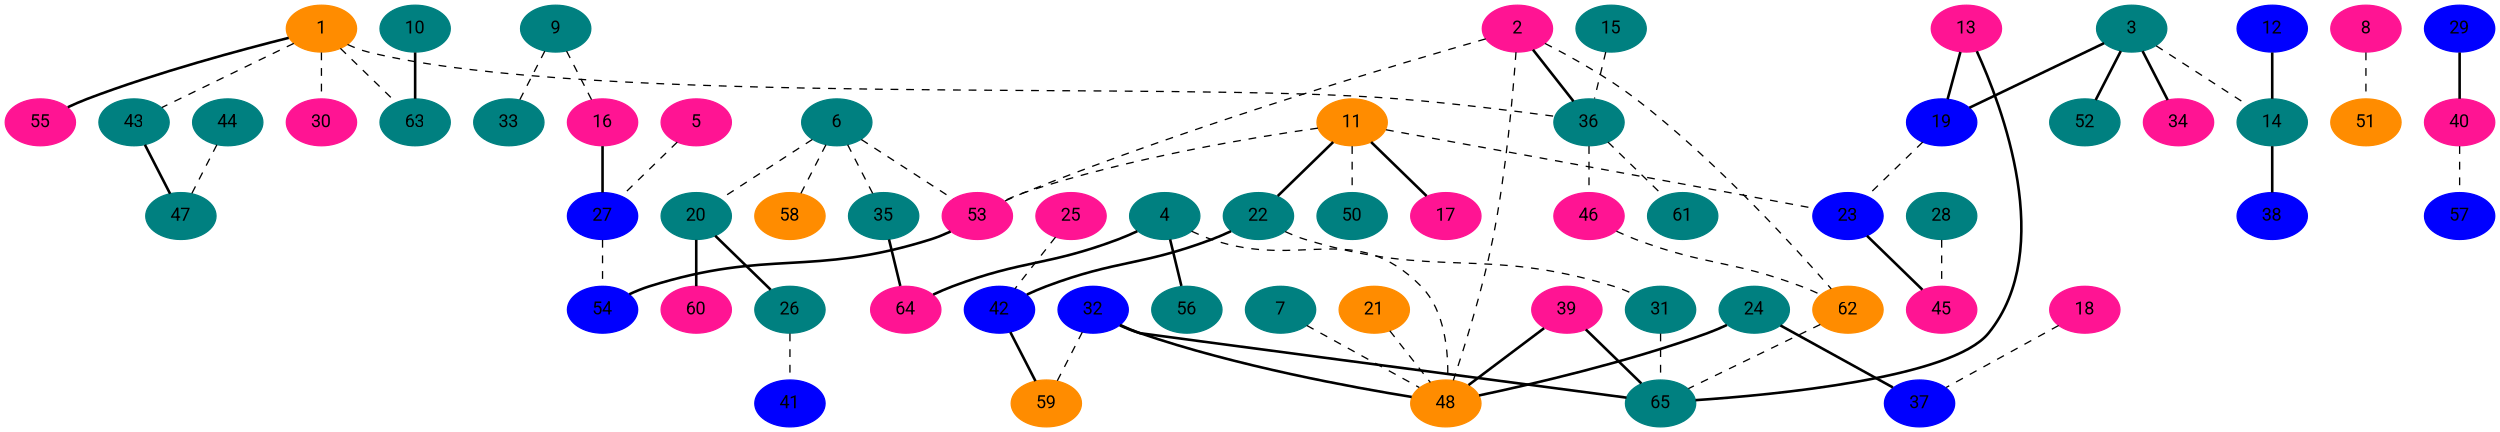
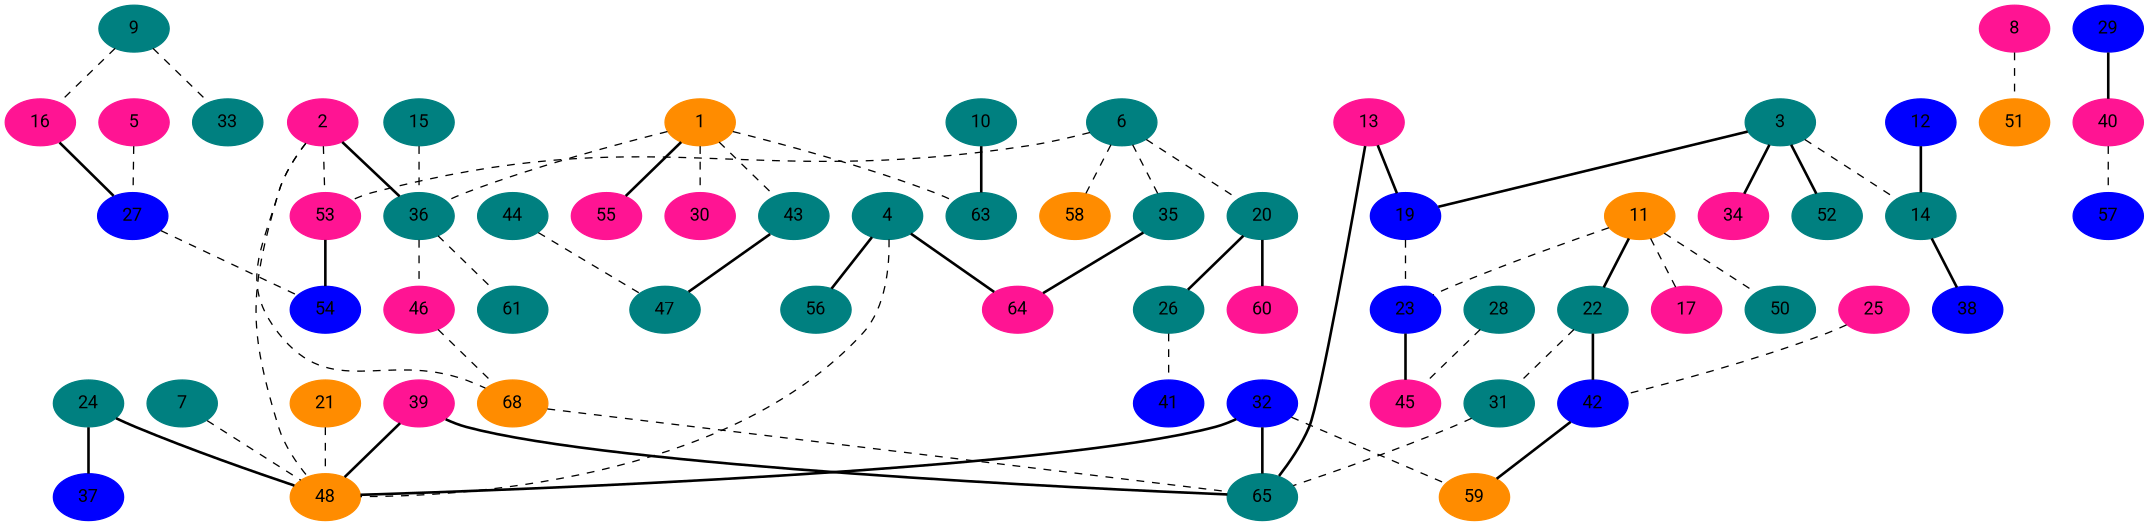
  graph {
    fontname=Roboto
    node [color=teal fontname=Roboto style=filled]
    edge [fontname=Roboto style=dashed weight=1.0]
    1 [color=darkorange]
    30 [color=deeppink]
    36
    43
    55 [color=deeppink]
    63
    8 [color=deeppink]
    51 [color=darkorange]
    46 [color=deeppink]
    61
    47
    2 [color=deeppink]
    48 [color=darkorange]
    53 [color=deeppink]
-   62 [color=darkorange]
+   62 [color=darkorange label=68]
    54 [color=blue]
    65
    3
    14
    19 [color=blue]
    34 [color=deeppink]
    52
    38 [color=blue]
    23 [color=blue]
    4
    56
    64 [color=deeppink]
    5 [color=deeppink]
    27 [color=blue]
    6
    20
    35
    58 [color=darkorange]
    26
    60 [color=deeppink]
    7
    16 [color=deeppink]
    9
    33
    10
    11 [color=darkorange]
    17 [color=deeppink]
    22
    50
    31
    42 [color=blue]
    45 [color=deeppink]
    12 [color=blue]
    13 [color=deeppink]
    15
-   18 [color=deeppink]
    37 [color=blue]
    41 [color=blue]
    21 [color=darkorange]
    59 [color=darkorange]
    24
    25 [color=deeppink]
    28
    29 [color=blue]
    40 [color=deeppink]
    57 [color=blue]
    32 [color=blue]
    39 [color=deeppink]
    44
    1 -- 30
    1 -- 36
    1 -- 43
    1 -- 55 [style=bold]
    1 -- 63
    36 -- 46
    36 -- 61
    43 -- 47 [style=bold]
    8 -- 51
    46 -- 62
    2 -- 36 [style=bold]
    2 -- 48
    2 -- 53
    2 -- 62
    53 -- 54 [style=bold]
    62 -- 65
    3 -- 14
    3 -- 19 [style=bold]
    3 -- 34 [style=bold]
    3 -- 52 [style=bold]
    14 -- 38 [style=bold]
    19 -- 23
    23 -- 45 [style=bold]
    4 -- 48
    4 -- 56 [style=bold]
    4 -- 64 [style=bold]
    5 -- 27
    27 -- 54
    6 -- 53
    6 -- 20
    6 -- 35
    6 -- 58
    20 -- 26 [style=bold]
    20 -- 60 [style=bold]
    35 -- 64 [style=bold]
    26 -- 41
    7 -- 48
    16 -- 27 [style=bold]
    9 -- 16
    9 -- 33
    10 -- 63 [style=bold]
-   11 -- 53
    11 -- 23
-   11 -- 17 [style=bold]
+   11 -- 17
    11 -- 22 [style=bold]
    11 -- 50
    22 -- 31
    22 -- 42 [style=bold]
    31 -- 65
    42 -- 59 [style=bold]
    12 -- 14 [style=bold]
    13 -- 65 [style=bold]
    13 -- 19 [style=bold]
    15 -- 36
-   18 -- 37
    21 -- 48
    24 -- 48 [style=bold]
    24 -- 37 [style=bold]
    25 -- 42
    28 -- 45
    29 -- 40 [style=bold]
    40 -- 57
    32 -- 48 [style=bold]
    32 -- 65 [style=bold]
    32 -- 59
    39 -- 48 [style=bold]
    39 -- 65 [style=bold]
    44 -- 47
  }
